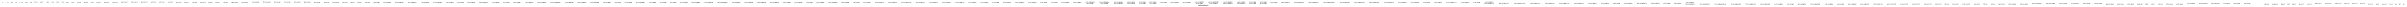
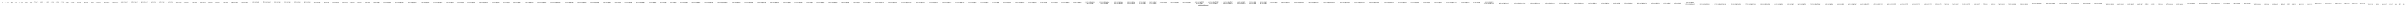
  digraph {
    label="Control-flow-graph for register allocator (function _prtbrd)"
    rankdir=LR
    edge [arrowhead=dot style=solid]
    n1 [label="0, 0: "]
    n2 [label="1, 1: "]
    n3 [label="2, 2: 0 1 "]
    n4 [label="3, 3: 0 1 2 3 "]
    n5 [label="4, 4: 2 3 "]
    n6 [label="5, 5: "]
    n7 [label="6, 8: 4 5 "]
    n8 [label="7, 287: 4 5 6 7 "]
    n9 [label="8, 7: 4 5 6 7 "]
    n10 [label="9, 9: 4 5 6 7 8 9 "]
    n11 [label="10, 10: 4 5 6 7 8 9 "]
    n12 [label="11, 11: 4 5 6 7 8 9 "]
    n13 [label="12, 12: 4 5 6 7 "]
    n14 [label="13, 15: 4 5 6 7 "]
    n15 [label="14, 17: 4 5 6 7 "]
    n16 [label="15, 18: 4 5 6 7 "]
    n17 [label="16, 21: 4 5 10 11 "]
    n18 [label="17, 22: 4 5 10 11 12 13 "]
    n19 [label="18, 23: 4 5 10 11 12 13 "]
    n20 [label="19, 24: 4 5 10 11 "]
    n21 [label="20, 27: 4 5 10 11 14 15 "]
    n22 [label="21, 290: 4 5 10 11 14 15 16 17 "]
    n23 [label="22, 26: 4 5 10 11 14 15 16 17 "]
    n24 [label="23, 28: 4 5 10 11 14 15 16 17 18 19 "]
    n25 [label="24, 29: 4 5 10 11 14 15 16 17 18 19 "]
    n26 [label="25, 30: 4 5 10 11 14 15 16 17 18 19 "]
    n27 [label="26, 31: 4 5 10 11 14 15 16 17 "]
    n28 [label="27, 34: 4 5 10 11 14 15 16 17 "]
    n29 [label="28, 36: 4 5 10 11 14 15 16 17 "]
    n30 [label="29, 37: 4 5 10 11 14 15 16 17 "]
    n31 [label="30, 40: 4 5 10 11 20 21 "]
    n32 [label="31, 41: 4 5 10 11 20 21 22 23 "]
    n33 [label="32, 42: 4 5 10 11 20 21 22 23 "]
    n34 [label="33, 43: 4 5 10 11 20 21 "]
    n35 [label="34, 44: 4 5 10 11 20 21 "]
    n36 [label="35, 47: 4 5 10 11 20 21 24 25 "]
    n37 [label="36, 293: 4 5 10 11 20 21 24 25 26 27 "]
    n38 [label="37, 46: 4 5 10 11 20 21 24 25 26 27 "]
    n39 [label="38, 48: 4 5 10 11 20 21 24 25 26 27 28 29 "]
    n40 [label="39, 49: 4 5 10 11 20 21 24 25 26 27 28 29 "]
    n41 [label="40, 50: 4 5 10 11 20 21 24 25 26 27 "]
    n42 [label="41, 51: 4 5 10 11 20 21 24 25 26 27 "]
    n43 [label="42, 54: 4 5 10 11 20 21 24 25 26 27 "]
    n44 [label="43, 56: 4 5 10 11 20 21 24 25 26 27 "]
    n45 [label="44, 57: 4 5 10 11 20 21 24 25 26 27 "]
    n46 [label="45, 60: 4 5 10 11 20 21 30 31 "]
    n47 [label="46, 61: 4 5 10 11 20 21 30 31 32 33 "]
    n48 [label="47, 62: 4 5 10 11 20 21 32 33 "]
    n49 [label="48, 63: 4 5 10 11 20 21 "]
    n50 [label="49, 64: 4 5 10 11 20 21 "]
    n51 [label="50, 65: 4 5 10 11 20 21 34 35 "]
    n52 [label="51, 66: 4 5 10 11 20 21 34 35 36 37 "]
    n53 [label="52, 67: 4 5 10 11 20 21 34 35 36 37 38 39 "]
    n54 [label="53, 68: 4 5 10 11 20 21 34 35 36 37 38 39 40 41 "]
    n55 [label="54, 69: 4 5 10 11 20 21 34 35 36 37 38 39 40 41 "]
    n56 [label="55, 70: 4 5 10 11 20 21 34 35 36 37 38 39 40 41 "]
    n57 [label="56, 71: 4 5 10 11 20 21 34 35 36 37 38 39 40 41 "]
    n58 [label="57, 72: 4 5 10 11 20 21 34 35 38 39 40 41 "]
    n59 [label="58, 73: 4 5 10 11 20 21 34 35 38 39 "]
    n60 [label="59, 74: 4 5 10 11 20 21 34 35 38 39 42 43 "]
    n61 [label="60, 75: 4 5 10 11 20 21 34 35 38 39 42 43 44 45 "]
    n62 [label="61, 76: 4 5 10 11 20 21 34 35 38 39 44 45 "]
    n63 [label="62, 77: 4 5 10 11 20 21 34 35 38 39 "]
    n64 [label="63, 78: 4 5 10 11 20 21 34 35 38 39 46 47 "]
    n65 [label="64, 79: 4 5 10 11 20 21 34 35 38 39 46 47 48 49 "]
    n66 [label="65, 80: 4 5 10 11 20 21 34 35 38 39 48 49 50 51 "]
    n67 [label="66, 81: 4 5 10 11 20 21 34 35 38 39 48 49 50 51 52 53 "]
    n68 [label="67, 82: 4 5 10 11 20 21 34 35 38 39 48 49 52 53 "]
    n69 [label="68, 83: 4 5 10 11 20 21 34 35 38 39 48 49 52 53 "]
    n70 [label="69, 84: 4 5 10 11 20 21 34 35 38 39 48 49 52 53 "]
    n71 [label="70, 85: 4 5 10 11 20 21 34 35 38 39 52 53 "]
    n72 [label="71, 86: 4 5 10 11 20 21 34 35 38 39 "]
    n73 [label="72, 87: 4 5 10 11 20 21 34 35 38 39 54 55 "]
    n74 [label="73, 88: 4 5 10 11 20 21 34 35 38 39 54 55 56 57 "]
    n75 [label="74, 89: 4 5 10 11 20 21 34 35 38 39 56 57 "]
    n76 [label="75, 90: 4 5 10 11 20 21 34 35 38 39 "]
    n77 [label="76, 91: 4 5 10 11 20 21 34 35 38 39 "]
    n78 [label="77, 92: 4 5 10 11 20 21 34 35 38 39 58 59 "]
    n79 [label="78, 93: 4 5 10 11 20 21 34 35 38 39 58 59 60 61 "]
    n80 [label="79, 94: 4 5 10 11 20 21 34 35 38 39 60 61 62 63 "]
    n81 [label="80, 95: 4 5 10 11 20 21 34 35 38 39 60 61 62 63 64 65 "]
    n82 [label="81, 96: 4 5 10 11 20 21 34 35 38 39 60 61 64 65 "]
    n83 [label="82, 97: 4 5 10 11 20 21 34 35 38 39 60 61 64 65 "]
    n84 [label="83, 98: 4 5 10 11 20 21 34 35 38 39 60 61 64 65 "]
    n85 [label="84, 99: 4 5 10 11 20 21 34 35 38 39 60 61 64 65 "]
    n86 [label="85, 100: 4 5 10 11 20 21 34 35 38 39 64 65 "]
    n87 [label="86, 101: 4 5 10 11 20 21 34 35 38 39 64 65 "]
    n88 [label="87, 102: 4 5 10 11 20 21 34 35 38 39 "]
    n89 [label="88, 103: 4 5 10 11 20 21 34 35 38 39 66 67 "]
    n90 [label="89, 104: 4 5 10 11 20 21 34 35 38 39 66 67 68 69 "]
    n91 [label="90, 105: 4 5 10 11 20 21 34 35 38 39 68 69 "]
    n92 [label="91, 106: 4 5 10 11 20 21 34 35 38 39 "]
    n93 [label="92, 107: 4 5 10 11 20 21 34 35 38 39 70 71 "]
    n94 [label="93, 108: 4 5 10 11 20 21 34 35 38 39 70 71 72 73 "]
    n95 [label="94, 109: 4 5 10 11 20 21 34 35 38 39 72 73 74 75 "]
    n96 [label="95, 110: 4 5 10 11 20 21 34 35 38 39 72 73 74 75 76 77 "]
    n97 [label="96, 111: 4 5 10 11 20 21 34 35 38 39 72 73 76 77 "]
    n98 [label="97, 112: 4 5 10 11 20 21 34 35 38 39 72 73 76 77 "]
    n99 [label="98, 113: 4 5 10 11 20 21 34 35 38 39 72 73 76 77 "]
    n100 [label="99, 114: 4 5 10 11 20 21 34 35 38 39 72 73 76 77 "]
    n101 [label="100, 115: 4 5 10 11 20 21 34 35 38 39 76 77 "]
    n102 [label="101, 116: 4 5 10 11 20 21 34 35 38 39 76 77 "]
    n103 [label="102, 117: 4 5 10 11 20 21 34 35 38 39 "]
    n104 [label="103, 118: 4 5 10 11 20 21 34 35 38 39 78 79 "]
    n105 [label="104, 119: 4 5 10 11 20 21 34 35 38 39 78 79 80 81 "]
    n106 [label="105, 120: 4 5 10 11 20 21 34 35 38 39 80 81 "]
    n107 [label="106, 121: 4 5 10 11 20 21 34 35 38 89"]
    n108 [label="107, 122: 4 5 10 11 20 21 34 35 38 39 "]
    n109 [label="108, 124: 4 5 10 11 20 21 34 35 38 39 82 83 "]
    n110 [label="109, 125: 4 5 10 11 20 21 34 35 38 39 82 83 "]
    n111 [label="110, 130: 4 5 10 11 20 21 34 35 38 39 82 83 84 85 "]
    n112 [label="116, 136: 4 5 10 11 20 21 34 35 38 39 "]
    n113 [label="111, 131: 4 5 10 11 20 21 34 35 38 39 82 83 84 85 86 87 "]
    n114 [label="117, 137: 4 5 10 11 20 21 34 35 38 39 88 89 "]
    n115 [label="112, 132: 4 5 10 11 20 21 34 35 38 39 82 83 86 87 "]
    n116 [label="113, 133: 4 5 10 11 20 21 34 35 38 39 86 87 "]
    n117 [label="114, 134: 4 5 10 11 20 21 34 35 38 39 "]
    n118 [label="115, 135: 4 5 10 11 20 21 34 35 38 39 "]
    n119 [label="122, 142: 4 5 10 11 20 21 34 35 38 39 "]
    n120 [label="123, 144: 4 5 10 11 20 21 34 35 38 39 92 93 "]
    n121 [label="118, 138: 4 5 10 11 20 21 34 35 38 39 88 89 90 91 "]
    n122 [label="119, 139: 4 5 10 11 20 21 34 35 38 39 90 91 "]
    n123 [label="120, 140: 4 5 10 11 20 21 34 35 38 39 "]
    n124 [label="121, 141: 4 5 10 11 20 21 34 35 38 39 "]
    n125 [label="124, 145: 4 5 10 11 20 21 34 35 38 39 92 93 "]
    n126 [label="125, 150: 4 5 10 11 20 21 34 35 38 39 92 93 94 95 "]
    n127 [label="131, 156: 4 5 10 11 20 21 34 35 38 39 "]
    n128 [label="126, 151: 4 5 10 11 20 21 34 35 38 39 92 93 94 95 96 97 "]
    n129 [label="132, 157: 4 5 10 11 20 21 34 35 38 39 98 99 "]
    n130 [label="127, 152: 4 5 10 11 20 21 34 35 38 39 92 93 96 97 "]
    n131 [label="128, 153: 4 5 10 11 20 21 34 35 38 39 96 97 "]
    n132 [label="129, 154: 4 5 10 11 20 21 34 35 38 39 "]
    n133 [label="130, 155: 4 5 10 11 20 21 34 35 38 39 "]
    n134 [label="137, 162: 4 5 10 11 20 21 34 35 38 39 "]
    n135 [label="138, 163: 4 5 10 11 20 21 34 35 38 39 102 103 "]
    n136 [label="133, 158: 4 5 10 11 20 21 34 35 38 39 98 99 100 101 "]
    n137 [label="134, 159: 4 5 10 11 20 21 34 35 38 39 100 101 "]
    n138 [label="135, 160: 4 5 10 11 20 21 34 35 38 39 "]
    n139 [label="136, 161: 4 5 10 11 20 21 34 35 38 39 "]
    n140 [label="139, 164: 4 5 10 11 20 21 34 35 38 39 102 103 104 105 "]
    n141 [label="140, 165: 4 5 10 11 20 21 34 35 38 39 104 105 106 107 "]
    n142 [label="141, 166: 4 5 10 11 20 21 34 35 38 39 104 105 106 107 108 109 "]
    n143 [label="142, 167: 4 5 10 11 20 21 34 35 38 39 104 105 108 109 "]
    n144 [label="143, 168: 4 5 10 11 20 21 34 35 38 39 104 105 108 109 "]
    n145 [label="144, 169: 4 5 10 11 20 21 34 35 38 39 104 105 108 109 "]
    n146 [label="145, 170: 4 5 10 11 20 21 34 35 38 39 104 105 108 109 "]
    n147 [label="146, 171: 4 5 10 11 20 21 34 35 38 39 108 109 "]
    n148 [label="147, 172: 4 5 10 11 20 21 34 35 38 39 108 109 "]
    n149 [label="148, 173: 4 5 10 11 20 21 34 35 38 39 "]
    n150 [label="149, 174: 4 5 10 11 20 21 34 35 38 39 110 111 "]
    n151 [label="150, 175: 4 5 10 11 20 21 34 35 38 39 110 111 112 113 "]
    n152 [label="151, 176: 4 5 10 11 20 21 34 35 38 39 112 113 "]
    n153 [label="152, 177: 4 5 10 11 20 21 34 35 38 39 "]
    n154 [label="153, 178: 4 5 10 11 20 21 34 35 38 39 114 115 "]
    n155 [label="154, 179: 4 5 10 11 20 21 34 35 38 39 114 115 116 117 "]
    n156 [label="155, 180: 4 5 10 11 20 21 34 35 38 39 116 117 118 119 "]
    n157 [label="156, 181: 4 5 10 11 20 21 34 35 38 39 116 117 118 119 120 121 "]
    n158 [label="157, 182: 4 5 10 11 20 21 34 35 38 39 116 117 120 121 "]
    n159 [label="158, 183: 4 5 10 11 20 21 34 35 38 39 116 117 120 121 "]
    n160 [label="159, 184: 4 5 10 11 20 21 34 35 38 39 116 117 120 121 "]
    n161 [label="160, 185: 4 5 10 11 20 21 34 35 38 39 116 117 120 121 "]
    n162 [label="161, 186: 4 5 10 11 20 21 34 35 38 39 120 121 "]
    n163 [label="162, 187: 4 5 10 11 20 21 34 35 38 39 120 121 "]
    n164 [label="163, 188: 4 5 10 11 20 21 34 35 38 39 "]
    n165 [label="164, 189: 4 5 10 11 20 21 34 35 38 39 122 123 "]
    n166 [label="165, 190: 4 5 10 11 20 21 34 35 38 39 122 123 124 125 "]
    n167 [label="166, 191: 4 5 10 11 20 21 34 35 38 39 124 125 "]
    n168 [label="167, 192: 4 5 10 11 20 21 34 35 38 39 "]
    n169 [label="168, 193: 4 5 10 11 20 21 34 35 38 39 "]
    n170 [label="169, 194: 4 5 10 11 20 21 34 35 38 39 126 127 "]
    n171 [label="170, 195: 4 5 10 11 20 21 34 35 38 39 126 127 128 129 "]
    n172 [label="171, 196: 4 5 10 11 20 21 34 35 38 39 128 129 130 131 "]
    n173 [label="172, 197: 4 5 10 11 20 21 34 35 38 39 128 129 130 131 132 133 "]
    n174 [label="173, 198: 4 5 10 11 20 21 34 35 38 39 128 129 132 133 "]
    n175 [label="174, 199: 4 5 10 11 20 21 34 35 38 39 128 129 132 133 "]
    n176 [label="175, 200: 4 5 10 11 20 21 34 35 38 39 128 129 132 133 "]
    n177 [label="176, 201: 4 5 10 11 20 21 34 35 38 39 132 133 "]
    n178 [label="177, 202: 4 5 10 11 20 21 34 35 38 39 "]
    n179 [label="178, 203: 4 5 10 11 20 21 34 35 38 39 134 135 "]
    n180 [label="179, 204: 4 5 10 11 20 21 34 35 38 39 134 135 136 137 "]
    n181 [label="180, 205: 4 5 10 11 20 21 34 35 38 39 136 137 "]
    n182 [label="181, 206: 4 5 10 11 20 21 34 35 38 39 "]
    n183 [label="182, 207: 4 5 10 11 20 21 34 35 38 39 138 139 "]
    n184 [label="183, 208: 4 5 10 11 20 21 34 35 138 139 140 141 "]
    n185 [label="184, 209: 4 5 10 11 20 21 34 35 140 141 142 143 "]
    n186 [label="185, 210: 4 5 10 11 20 21 140 141 142 143 144 145 "]
    n187 [label="186, 211: 4 5 10 11 20 21 140 141 144 145 "]
    n188 [label="187, 212: 4 5 10 11 20 21 140 141 144 145 "]
    n189 [label="188, 213: 4 5 10 11 20 21 140 141 144 145 "]
    n190 [label="189, 214: 4 5 10 11 20 21 144 145 "]
    n191 [label="190, 215: 4 5 10 11 20 21 "]
    n192 [label="191, 216: 4 5 10 11 20 21 146 147 "]
    n193 [label="192, 217: 4 5 10 11 20 21 146 147 148 149 "]
    n194 [label="193, 218: 4 5 10 11 20 21 148 149 "]
    n195 [label="194, 219: 4 5 10 11 20 21 "]
    n196 [label="195, 220: 4 5 10 11 20 21 "]
    n197 [label="196, 223: 4 5 10 11 20 21 150 151 "]
    n198 [label="197, 296: 4 5 10 11 20 21 150 151 152 153 "]
    n199 [label="198, 222: 4 5 10 11 20 21 150 151 152 153 "]
    n200 [label="199, 224: 4 5 10 11 20 21 150 151 152 153 154 155 "]
    n201 [label="200, 225: 4 5 10 11 20 21 150 151 152 153 154 155 "]
    n202 [label="201, 226: 4 5 10 11 20 21 150 151 152 153 "]
    n203 [label="202, 227: 4 5 10 11 20 21 150 151 152 153 "]
    n204 [label="203, 230: 4 5 10 11 20 21 150 151 152 153 "]
    n205 [label="204, 232: 4 5 10 11 20 21 150 151 152 153 "]
    n206 [label="205, 233: 4 5 10 11 20 21 150 151 152 153 "]
    n207 [label="206, 236: 4 5 10 11 20 21 156 157 "]
    n208 [label="207, 237: 4 5 10 11 156 157 158 159 "]
    n209 [label="208, 238: 4 5 10 11 158 159 "]
    n210 [label="209, 239: 4 5 10 11 "]
    n211 [label="210, 240: 4 5 10 11 "]
    n212 [label="211, 243: 4 5 10 11 160 161 "]
    n213 [label="212, 299: 4 5 10 11 160 161 162 163 "]
    n214 [label="213, 242: 4 5 10 11 160 161 162 163 "]
    n215 [label="214, 244: 4 5 10 11 160 161 162 163 164 165 "]
    n216 [label="215, 245: 4 5 10 11 160 161 162 163 164 165 "]
    n217 [label="216, 246: 4 5 10 11 160 161 162 163 164 165 "]
    n218 [label="217, 247: 4 5 10 11 160 161 162 163 "]
    n219 [label="218, 250: 4 5 10 11 160 161 162 163 "]
    n220 [label="219, 252: 4 5 10 11 160 161 162 163 "]
+   n221 [label="220, 253: 4 5 10 11 160 161 162 163 "]
    n222 [label="221, 256: 4 5 10 11 166 167 "]
    n223 [label="222, 257: 4 5 166 167 168 169 "]
    n224 [label="223, 258: 4 5 168 169 "]
    n225 [label="224, 259: 4 5 "]
    n226 [label="225, 262: 4 5 170 171 "]
    n227 [label="226, 302: 170 171 172 173 "]
    n228 [label="227, 261: 170 171 172 173 "]
    n229 [label="228, 263: 170 171 172 173 174 175 "]
    n230 [label="229, 264: 170 171 172 173 174 175 "]
    n231 [label="230, 265: 170 171 172 173 174 175 "]
    n232 [label="231, 266: 170 171 172 173 "]
    n233 [label="232, 269: 170 171 172 173 "]
    n234 [label="233, 271: 170 171 172 173 "]
    n235 [label="234, 272: 170 171 172 173 "]
    n236 [label="235, 275: 176 177 "]
    n237 [label="236, 276: 176 177 178 179 "]
    n238 [label="237, 277: 178 179 "]
    n239 [label="238, 278: "]
    n240 [label="239, 279: "]
    n241 [label="240, 280: "]
    n1 -> n2 [arrowhead=vee]
    n2 -> n3
    n3 -> n4
    n4 -> n5 [style=dotted]
    n5 -> n6 [arrowhead=vee]
    n6 -> n7 [style=dotted]
    n7 -> n8 [arrowhead=vee style=dotted]
    n8 -> n9 [arrowhead=vee]
    n9 -> n10 [arrowhead=vee style=dotted]
    n10 -> n11 [arrowhead=vee]
    n11 -> n12 [style=dotted]
    n12 -> n13 [arrowhead=vee]
    n13 -> n14 [arrowhead=vee]
    n14 -> n15 [arrowhead=vee]
    n15 -> n16 [style=dotted]
    n16 -> n9 [arrowhead=vee]
    n16 -> n17 [style=dotted]
    n17 -> n18 [arrowhead=vee style=dotted]
    n18 -> n19 [arrowhead=vee style=dotted]
    n19 -> n20 [arrowhead=vee style=dotted]
    n20 -> n21 [style=dotted]
    n21 -> n22 [arrowhead=vee style=dotted]
    n22 -> n23 [arrowhead=vee]
    n23 -> n24 [style=dotted]
    n24 -> n25 [arrowhead=vee]
    n25 -> n26 [style=dotted]
    n26 -> n27 [arrowhead=vee style=dotted]
    n27 -> n28 [style=dotted]
    n28 -> n29 [style=dotted]
    n29 -> n30
    n30 -> n23 [arrowhead=vee style=dotted]
    n30 -> n31
    n31 -> n32 [arrowhead=vee style=dotted]
    n32 -> n33
    n33 -> n34 [arrowhead=vee style=dotted]
    n34 -> n35 [arrowhead=vee]
    n35 -> n36 [arrowhead=vee]
    n36 -> n37 [arrowhead=vee style=dotted]
    n37 -> n38 [arrowhead=vee style=dotted]
    n38 -> n39
    n39 -> n40 [style=dotted]
    n40 -> n41 [style=dotted]
    n41 -> n42 [arrowhead=vee style=dotted]
    n42 -> n43 [arrowhead=vee style=dotted]
    n43 -> n44 [arrowhead=vee style=dotted]
    n44 -> n45 [style=dotted]
    n45 -> n38 [arrowhead=vee]
    n45 -> n46
    n46 -> n47
    n47 -> n48 [arrowhead=vee style=dotted]
    n48 -> n49 [style=dotted]
    n49 -> n50 [arrowhead=vee style=dotted]
    n50 -> n51
    n51 -> n52 [arrowhead=vee style=dotted]
    n52 -> n53
    n53 -> n54 [style=dotted]
    n54 -> n55 [arrowhead=vee style=dotted]
    n55 -> n56 [arrowhead=vee]
    n56 -> n57 [arrowhead=vee style=dotted]
    n57 -> n58
    n58 -> n59
    n59 -> n60 [arrowhead=vee]
    n60 -> n61
    n61 -> n62
    n62 -> n63 [arrowhead=vee style=dotted]
    n63 -> n64 [arrowhead=vee]
    n64 -> n65 [style=dotted]
    n65 -> n66 [arrowhead=vee style=dotted]
    n66 -> n67 [arrowhead=vee style=dotted]
    n67 -> n68 [arrowhead=vee style=dotted]
    n68 -> n69
    n69 -> n70 [arrowhead=vee]
    n70 -> n71 [arrowhead=vee style=dotted]
    n71 -> n72
    n72 -> n73 [style=dotted]
    n73 -> n74
    n74 -> n75 [arrowhead=vee style=dotted]
    n75 -> n76 [arrowhead=vee style=dotted]
    n76 -> n77 [style=dotted]
    n77 -> n78
    n78 -> n79
    n79 -> n80 [style=dotted]
    n80 -> n81
    n81 -> n82
    n82 -> n83 [arrowhead=vee style=dotted]
    n83 -> n84 [arrowhead=vee style=dotted]
    n84 -> n85
    n85 -> n86
    n86 -> n87
    n87 -> n88 [style=dotted]
    n88 -> n89
    n89 -> n90 [arrowhead=vee]
    n90 -> n91
    n91 -> n92
    n92 -> n93 [arrowhead=vee]
    n93 -> n94 [style=dotted]
    n94 -> n95 [arrowhead=vee]
    n95 -> n96 [arrowhead=vee]
    n96 -> n97 [style=dotted]
    n97 -> n98
    n98 -> n99 [style=dotted]
    n99 -> n100 [arrowhead=vee style=dotted]
    n100 -> n101
    n101 -> n102
    n102 -> n103 [arrowhead=vee style=dotted]
    n103 -> n104 [arrowhead=vee]
    n104 -> n105 [style=dotted]
    n105 -> n106
    n106 -> n107 [style=dotted]
    n107 -> n108 [arrowhead=vee style=dotted]
    n108 -> n109 [arrowhead=vee style=dotted]
    n109 -> n110 [style=dotted]
    n110 -> n111
    n110 -> n112 [style=dotted]
    n111 -> n113
    n112 -> n114 [style=dotted]
    n113 -> n115 [style=dotted]
    n114 -> n121 [arrowhead=vee]
    n115 -> n116
    n116 -> n117 [arrowhead=vee style=dotted]
    n117 -> n118
    n118 -> n119 [arrowhead=vee style=dotted]
    n119 -> n120 [arrowhead=vee]
    n120 -> n125 [arrowhead=vee]
    n121 -> n122 [arrowhead=vee]
    n122 -> n123 [style=dotted]
    n123 -> n124 [arrowhead=vee]
    n124 -> n119
    n125 -> n126 [style=dotted]
    n125 -> n127 [arrowhead=vee]
    n126 -> n128
    n127 -> n129 [arrowhead=vee style=dotted]
    n128 -> n130 [style=dotted]
    n129 -> n136 [arrowhead=vee]
    n130 -> n131 [arrowhead=vee]
    n131 -> n132 [arrowhead=vee]
    n132 -> n133 [arrowhead=vee]
    n133 -> n134 [arrowhead=vee style=dotted]
    n134 -> n135 [arrowhead=vee]
    n135 -> n140 [arrowhead=vee style=dotted]
    n136 -> n137 [arrowhead=vee style=dotted]
    n137 -> n138 [arrowhead=vee style=dotted]
    n138 -> n139
    n139 -> n134
    n140 -> n141
    n141 -> n142 [style=dotted]
    n142 -> n143 [style=dotted]
    n143 -> n144 [style=dotted]
    n144 -> n145 [style=dotted]
    n145 -> n146 [style=dotted]
    n146 -> n147 [style=dotted]
    n147 -> n148 [arrowhead=vee]
    n148 -> n149 [style=dotted]
    n149 -> n150 [arrowhead=vee style=dotted]
    n150 -> n151 [style=dotted]
    n151 -> n152
    n152 -> n153 [arrowhead=vee style=dotted]
    n153 -> n154
    n153 -> n155 [arrowhead=vee style=dotted]
    n155 -> n156 [style=dotted]
    n156 -> n157 [style=dotted]
    n157 -> n158 [style=dotted]
    n158 -> n159
    n159 -> n160 [arrowhead=vee style=dotted]
    n160 -> n161 [arrowhead=vee style=dotted]
    n161 -> n162 [style=dotted]
    n162 -> n163 [arrowhead=vee]
    n163 -> n164 [style=dotted]
    n164 -> n165 [style=dotted]
    n165 -> n166 [arrowhead=vee style=dotted]
    n166 -> n167 [arrowhead=vee]
    n167 -> n168 [arrowhead=vee style=dotted]
    n168 -> n169
    n169 -> n170 [arrowhead=vee style=dotted]
    n169 -> n171
    n171 -> n172
    n172 -> n173
    n173 -> n174
    n174 -> n175 [arrowhead=vee style=dotted]
    n175 -> n176 [arrowhead=vee]
    n176 -> n177 [arrowhead=vee]
    n177 -> n178 [style=dotted]
    n178 -> n179 [style=dotted]
    n179 -> n180 [style=dotted]
    n180 -> n181 [style=dotted]
    n181 -> n182 [style=dotted]
    n182 -> n183
    n183 -> n184 [arrowhead=vee]
    n184 -> n185 [arrowhead=vee style=dotted]
    n185 -> n186 [arrowhead=vee style=dotted]
    n186 -> n187
    n187 -> n188 [arrowhead=vee]
    n188 -> n189 [arrowhead=vee style=dotted]
    n189 -> n190 [arrowhead=vee style=dotted]
    n190 -> n191 [arrowhead=vee]
    n191 -> n192
    n192 -> n193 [arrowhead=vee]
    n193 -> n194
    n194 -> n195
    n195 -> n196
    n196 -> n197 [arrowhead=vee style=dotted]
    n197 -> n198 [style=dotted]
    n198 -> n199 [arrowhead=vee style=dotted]
    n199 -> n200 [arrowhead=vee]
    n200 -> n201 [style=dotted]
    n201 -> n202 [style=dotted]
    n202 -> n203 [style=dotted]
    n203 -> n204 [arrowhead=vee]
    n204 -> n205 [style=dotted]
    n205 -> n206
    n206 -> n199 [arrowhead=vee]
    n206 -> n207 [style=dotted]
    n207 -> n208
    n208 -> n209 [arrowhead=vee]
    n209 -> n210
    n210 -> n211
    n211 -> n212
    n212 -> n213 [arrowhead=vee]
    n213 -> n214 [arrowhead=vee]
    n214 -> n215 [arrowhead=vee style=dotted]
    n215 -> n216 [style=dotted]
    n216 -> n217
    n217 -> n218 [style=dotted]
    n218 -> n219 [arrowhead=vee]
    n219 -> n220 [style=dotted]
+   n220 -> n221
+   n221 -> n214 [arrowhead=vee]
+   n221 -> n222 [arrowhead=vee style=dotted]
    n222 -> n223
    n223 -> n224 [style=dotted]
    n224 -> n225 [arrowhead=vee]
    n225 -> n226
    n226 -> n227 [arrowhead=vee]
    n227 -> n228 [style=dotted]
    n228 -> n229 [arrowhead=vee]
    n229 -> n230
    n230 -> n231
    n231 -> n232 [arrowhead=vee]
    n232 -> n233
    n233 -> n234 [arrowhead=vee]
    n234 -> n235
    n235 -> n228 [arrowhead=vee style=dotted]
    n235 -> n236
    n236 -> n237 [style=dotted]
    n237 -> n238 [arrowhead=vee]
    n238 -> n239
    n239 -> n240
    n240 -> n241 [arrowhead=vee]
  }
